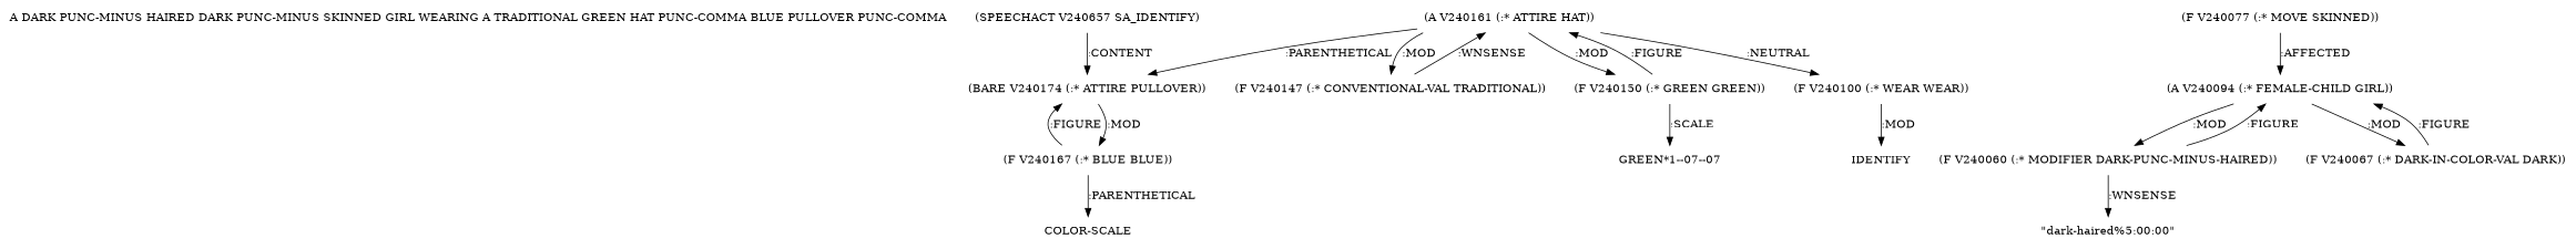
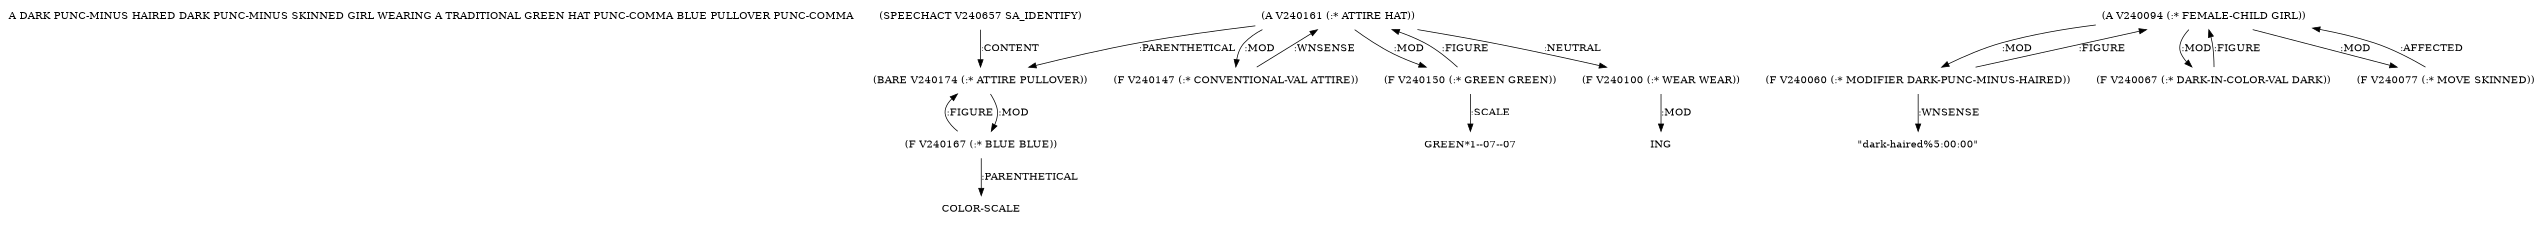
  digraph {
    node [shape=none]
    "A DARK PUNC-MINUS HAIRED DARK PUNC-MINUS SKINNED GIRL WEARING A TRADITIONAL GREEN HAT PUNC-COMMA BLUE PULLOVER PUNC-COMMA"
    n2 [label="(F V240100 (:* WEAR WEAR))"]
-   n3 [label=IDENTIFY]
+   n3 [label=ING]
    n4 [label="(A V240161 (:* ATTIRE HAT))"]
    n5 [label="(BARE V240174 (:* ATTIRE PULLOVER))"]
-   n6 [label="(F V240147 (:* CONVENTIONAL-VAL TRADITIONAL))"]
+   n6 [label="(F V240147 (:* CONVENTIONAL-VAL ATTIRE))"]
    n7 [label="(F V240150 (:* GREEN GREEN))"]
    n8 [label="(F V240167 (:* BLUE BLUE))"]
    n9 [label="GREEN*1--07--07"]
    n10 [label="COLOR-SCALE"]
    n11 [label="(SPEECHACT V240657 SA_IDENTIFY)"]
    n12 [label="(A V240094 (:* FEMALE-CHILD GIRL))"]
    n13 [label="(F V240060 (:* MODIFIER DARK-PUNC-MINUS-HAIRED))"]
    n14 [label="(F V240067 (:* DARK-IN-COLOR-VAL DARK))"]
    n15 [label="(F V240077 (:* MOVE SKINNED))"]
    n16 [label="\"dark-haired%5:00:00\""]
    n2 -> n3 [label=":MOD"]
    n4 -> n2 [label=":NEUTRAL"]
    n4 -> n5 [label=":PARENTHETICAL"]
    n4 -> n6 [label=":MOD"]
    n4 -> n7 [label=":MOD"]
    n5 -> n8 [label=":MOD"]
    n6 -> n4 [label=":WNSENSE"]
    n7 -> n4 [label=":FIGURE"]
    n7 -> n9 [label=":SCALE"]
    n8 -> n5 [label=":FIGURE"]
    n8 -> n10 [label=":PARENTHETICAL"]
    n11 -> n5 [label=":CONTENT"]
    n12 -> n13 [label=":MOD"]
    n12 -> n14 [label=":MOD"]
+   n12 -> n15 [label=":MOD"]
    n13 -> n12 [label=":FIGURE"]
    n13 -> n16 [label=":WNSENSE"]
    n14 -> n12 [label=":FIGURE"]
    n15 -> n12 [label=":AFFECTED"]
  }
